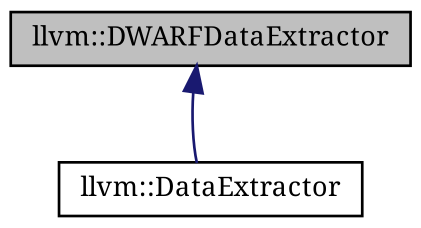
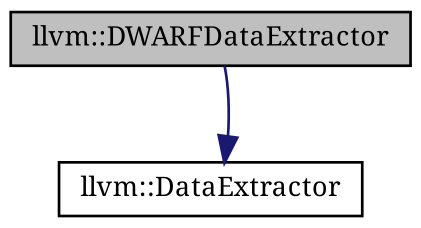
  digraph {
    fontname="Noto Serif"
    node [color=black fontname="Noto Serif" fontsize=10 shape=record]
    n1 [fillcolor=grey75 fontcolor=black height=0.2 label="llvm::DWARFDataExtractor" style=filled width=0.4]
    n2 [height=0.2 label="llvm::DataExtractor" width=0.4]
-   n1 -> n2 [color=midnightblue dir=back fontname="Noto Serif" fontsize=10 labelfontname=Helvetica labelfontsize=10 style=solid]
+   n2 -> n1 [color=midnightblue dir=back fontname="Noto Serif" fontsize=10 labelfontname=Helvetica labelfontsize=10 style=solid]
  }
